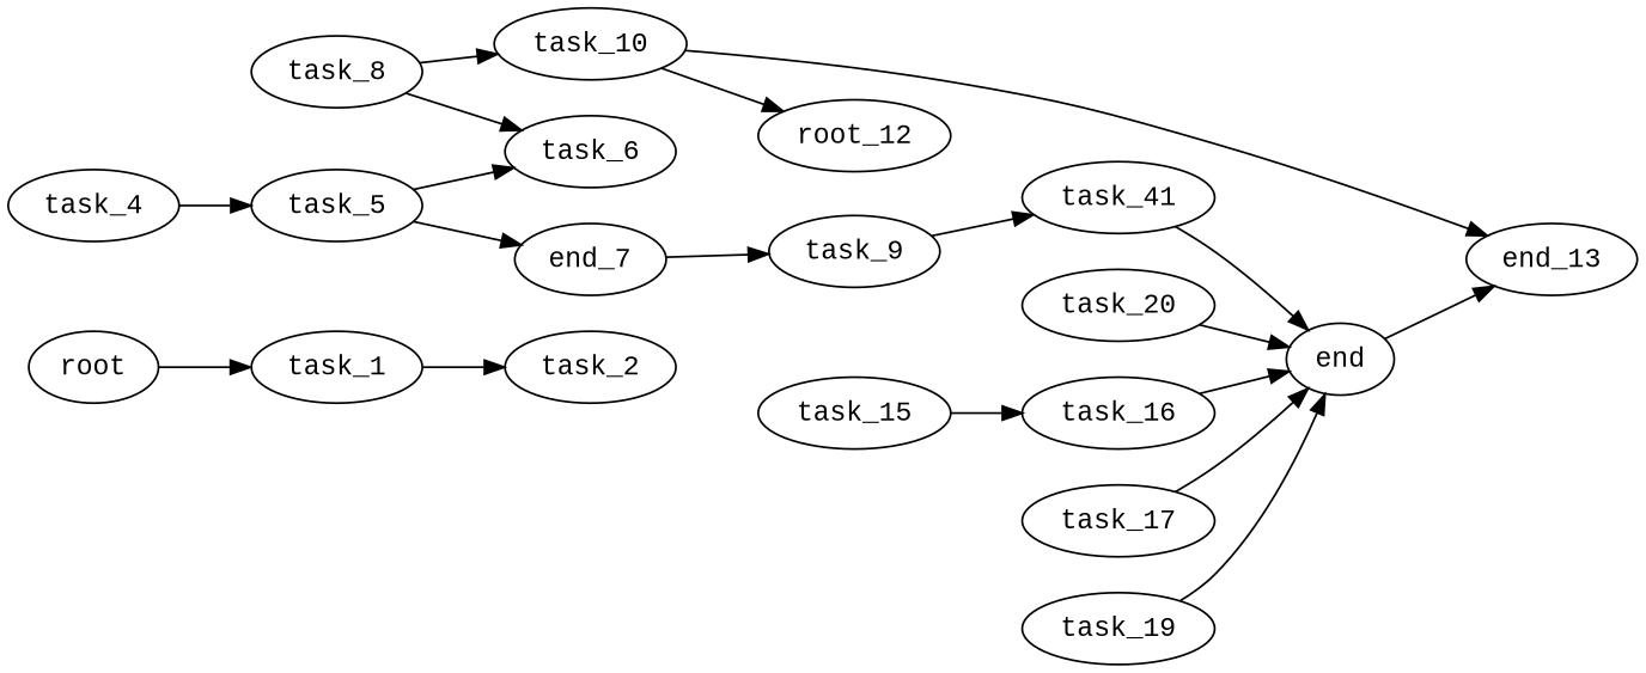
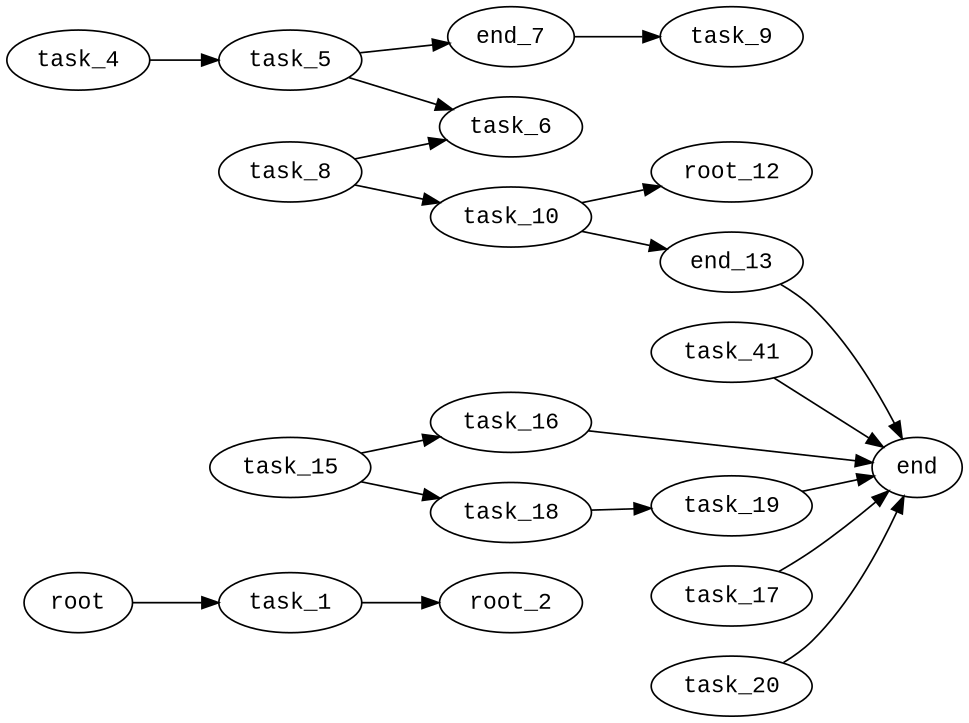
  digraph {
    fontname="Liberation Mono"
    rankdir=LR
    node [fontname="Liberation Mono"]
    edge [fontname="Liberation Mono"]
    root
    task_1
-   task_2
+   task_2 [label=root_2]
    task_4
    task_5
    task_6
    n7 [label=end_7]
    task_9
    task_8
    task_10
    n11 [label=task_41]
    n12 [label=root_12]
    n13 [label=end_13]
    end
    task_15
    task_16
+   task_18
    task_17
    task_19
    task_20
    root -> task_1
    task_1 -> task_2
    task_4 -> task_5
    task_5 -> task_6
    task_5 -> n7
    n7 -> task_9
-   task_9 -> n11
    task_8 -> task_6
    task_8 -> task_10
    task_10 -> n12
    task_10 -> n13
    n11 -> end
-   end -> n13
+   n13 -> end
    task_15 -> task_16
+   task_15 -> task_18
    task_16 -> end
+   task_18 -> task_19
    task_17 -> end
    task_19 -> end
    task_20 -> end
  }
